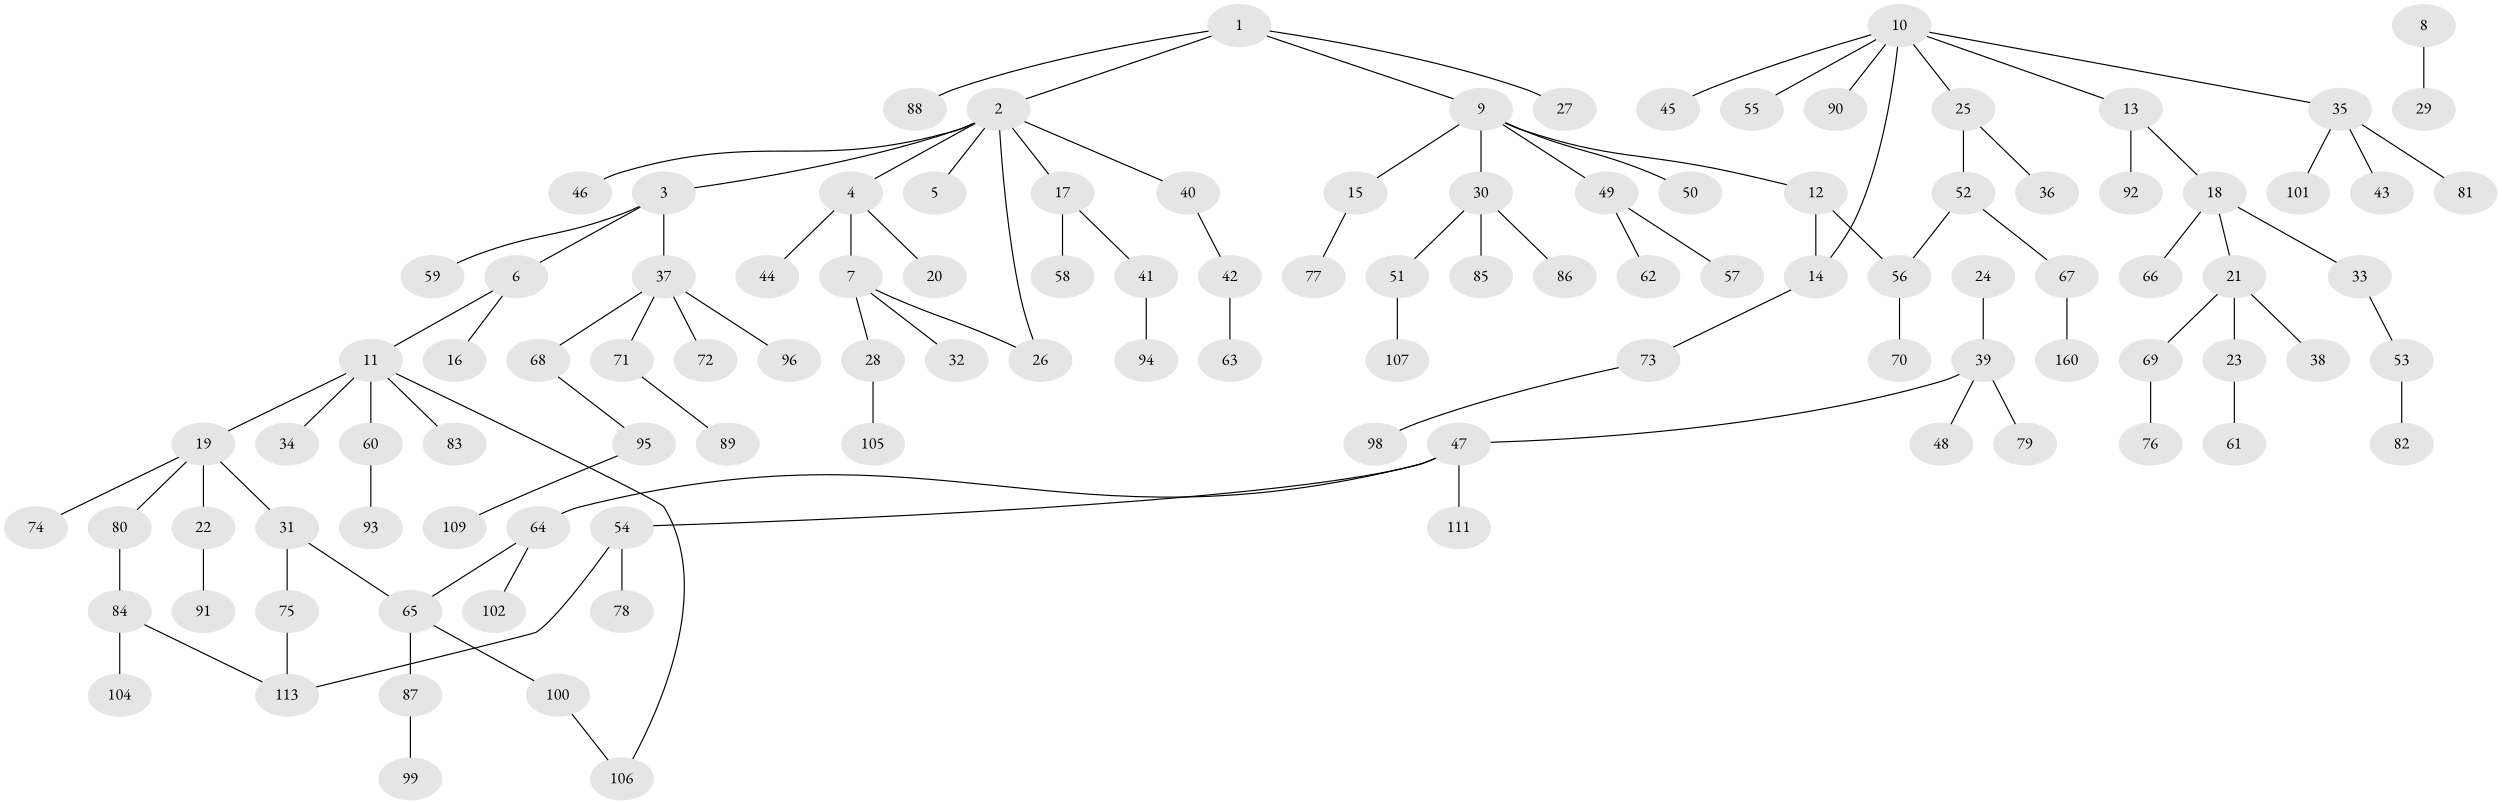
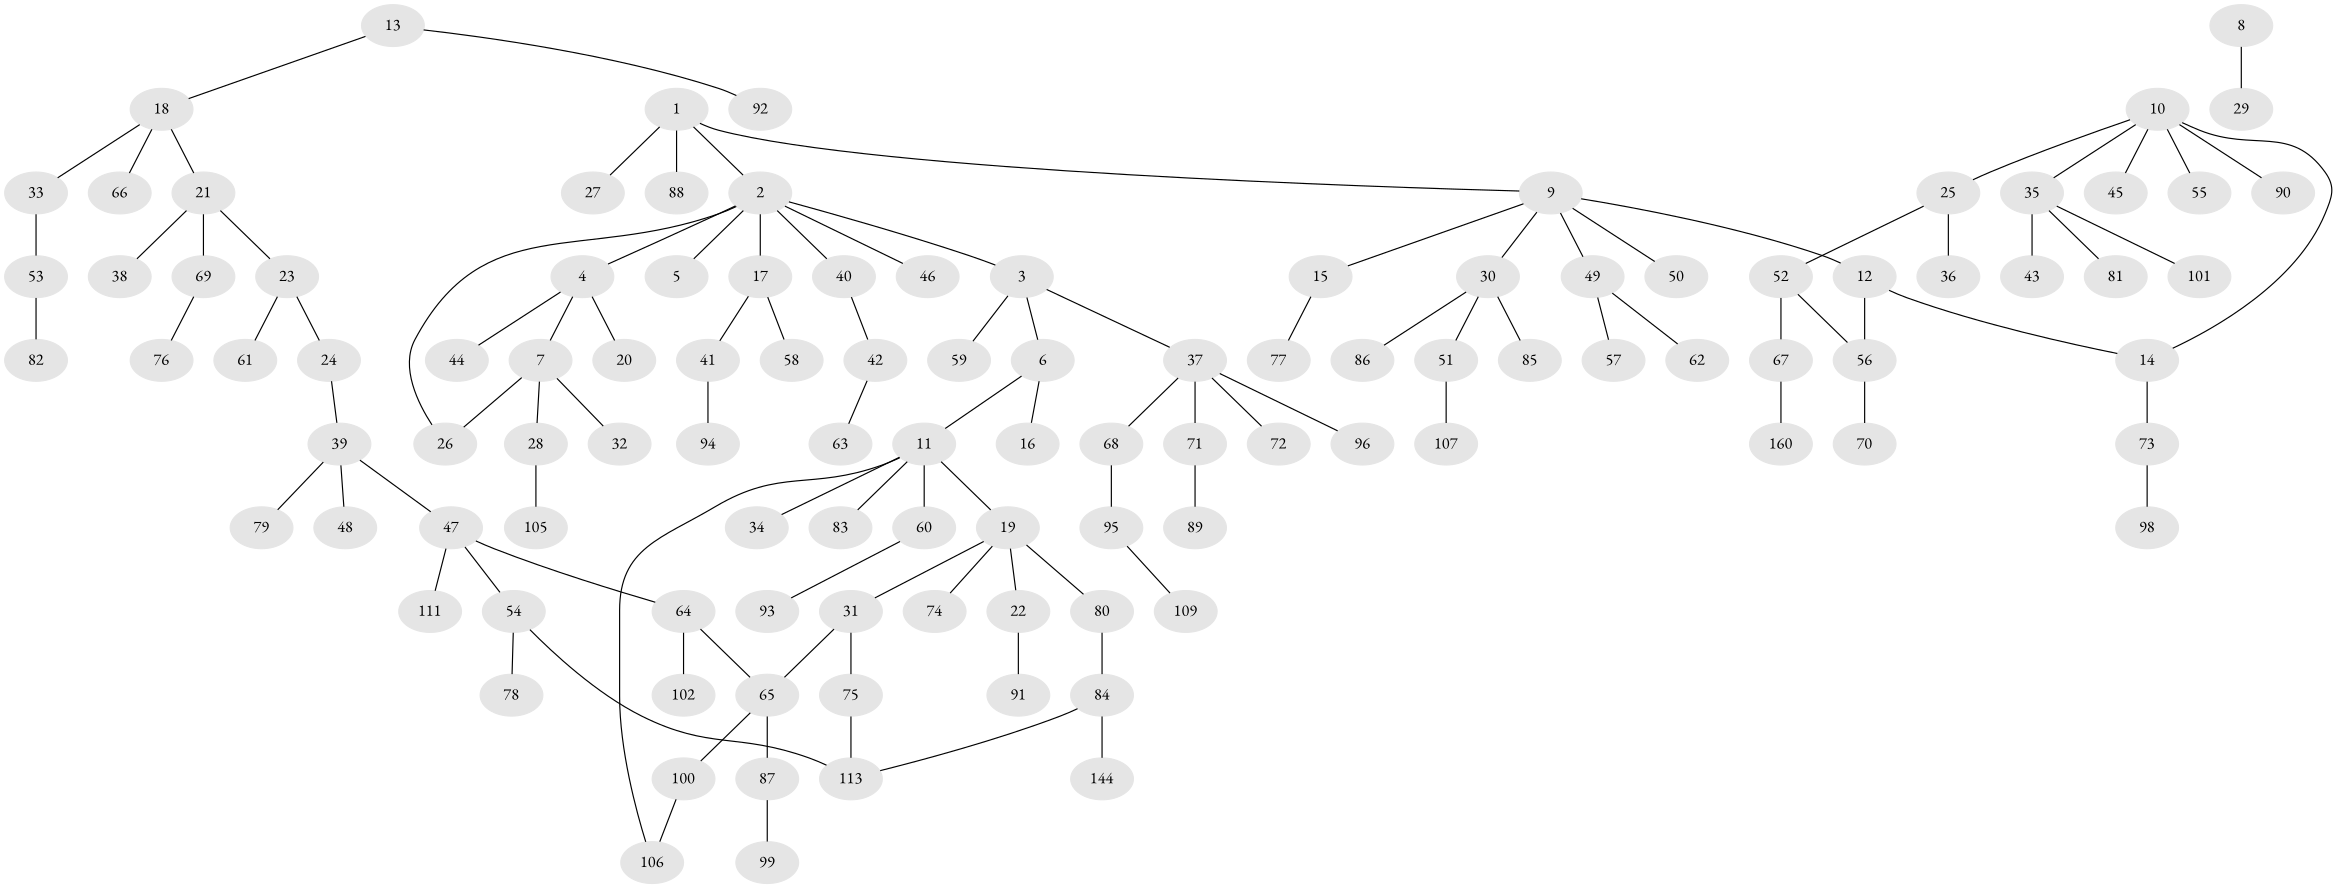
  graph {
    fontname="EB Garamond"
    node [color=gray90 fontname="EB Garamond" style=filled]
    edge [fontname="EB Garamond"]
    1
    2
    9
    27
    88
    3
    4
    5
    17
    26
    40
    46
    12
    15
    30
    49
    50
    6
    37
    59
    7
    20
    44
    41
    58
    42
    11
    16
    68
    71
    72
    96
    28
    32
    8
    29
    19
    34
    60
    83
    106
    105
    10
    13
    14
    25
    35
    45
    55
    90
    56
    77
    51
    85
    86
    57
    62
    18
    92
    73
    36
    52
    43
    81
    101
    22
    31
    74
    80
    93
    70
    21
    33
    66
    98
    94
    23
    38
    69
    53
    91
    65
    75
    84
    24
    61
    76
    39
    47
    48
    79
    67
    107
    87
    100
    n96 [label=113]
    82
    95
    89
    54
    64
    111
    63
    78
    102
    n106 [label=160]
    99
    109
-   104
+   104 [label=144]
    1 -- 2
    1 -- 9
    1 -- 27
    1 -- 88
    2 -- 3
    2 -- 4
    2 -- 5
    2 -- 17
    2 -- 26
    2 -- 40
    2 -- 46
    9 -- 12
    9 -- 15
    9 -- 30
    9 -- 49
    9 -- 50
    3 -- 6
    3 -- 37
    3 -- 59
    4 -- 7
    4 -- 20
    4 -- 44
    17 -- 41
    17 -- 58
    40 -- 42
    12 -- 14
    12 -- 56
    15 -- 77
    30 -- 51
    30 -- 85
    30 -- 86
    49 -- 57
    49 -- 62
    6 -- 11
    6 -- 16
    37 -- 68
    37 -- 71
    37 -- 72
    37 -- 96
    7 -- 26
    7 -- 28
    7 -- 32
    41 -- 94
    42 -- 63
    11 -- 19
    11 -- 34
    11 -- 60
    11 -- 83
    11 -- 106
    68 -- 95
    71 -- 89
    28 -- 105
    8 -- 29
    19 -- 22
    19 -- 31
    19 -- 74
    19 -- 80
    60 -- 93
-   10 -- 13
    10 -- 14
    10 -- 25
    10 -- 35
    10 -- 45
    10 -- 55
    10 -- 90
    13 -- 18
    13 -- 92
    14 -- 73
    25 -- 36
    25 -- 52
    35 -- 43
    35 -- 81
    35 -- 101
    56 -- 70
    51 -- 107
    18 -- 21
    18 -- 33
    18 -- 66
    73 -- 98
    52 -- 56
    52 -- 67
    22 -- 91
    31 -- 65
    31 -- 75
    80 -- 84
    21 -- 23
    21 -- 38
    21 -- 69
    33 -- 53
+   23 -- 24
    23 -- 61
    69 -- 76
    53 -- 82
    65 -- 87
    65 -- 100
    75 -- n96
    84 -- n96
    84 -- 104
    24 -- 39
    39 -- 47
    39 -- 48
    39 -- 79
    47 -- 54
    47 -- 64
    47 -- 111
    67 -- n106
    87 -- 99
    100 -- 106
    95 -- 109
    54 -- n96
    54 -- 78
    64 -- 65
    64 -- 102
  }
